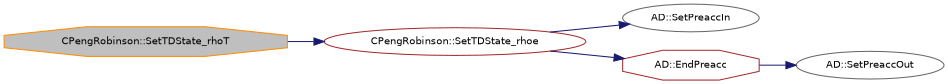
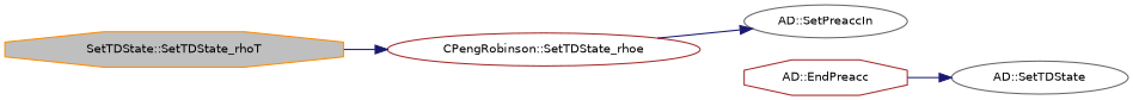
  digraph {
    rankdir=LR
    node [color=brown fillcolor=white fontname=Helvetica fontsize=10 shape=ellipse style=filled]
    edge [color=midnightblue fontname=Helvetica fontsize=10 labelfontname=Helvetica labelfontsize=10 style=solid]
-   n1 [color=darkorange fillcolor=grey75 fontcolor=black height=0.2 label="CPengRobinson::SetTDState_rhoT" shape=octagon width=0.4]
+   n1 [color=darkorange fillcolor=grey75 fontcolor=black height=0.2 label="SetTDState::SetTDState_rhoT" shape=octagon width=0.4]
    n2 [height=0.2 label="CPengRobinson::SetTDState_rhoe" width=0.4]
    n3 [color=gray40 height=0.2 label="AD::SetPreaccIn" width=0.4]
    n4 [height=0.2 label="AD::EndPreacc" shape=octagon width=0.4]
-   n5 [color=gray40 height=0.2 label="AD::SetPreaccOut" width=0.4]
+   n5 [color=gray40 height=0.2 label="AD::SetTDState" width=0.4]
    n1 -> n2
    n2 -> n3
-   n2 -> n4
    n4 -> n5
  }
